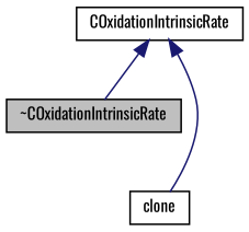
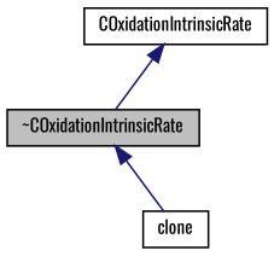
  digraph {
    fontname=Oswald
    rankdir=TB
    node [color=black fontname=Oswald fontsize=10 shape=record]
    edge [color=midnightblue dir=back fontname=Oswald fontsize=10 labelfontname=FreeSans labelfontsize=10 style=solid]
    n1 [fillcolor=grey75 fontcolor=black height=0.2 label="~COxidationIntrinsicRate" style=filled width=0.4]
    n2 [height=0.2 label=clone width=0.4]
    n3 [height=0.2 label=COxidationIntrinsicRate width=0.4]
-   n3 -> n2
+   n1 -> n2
    n3 -> n1
  }
